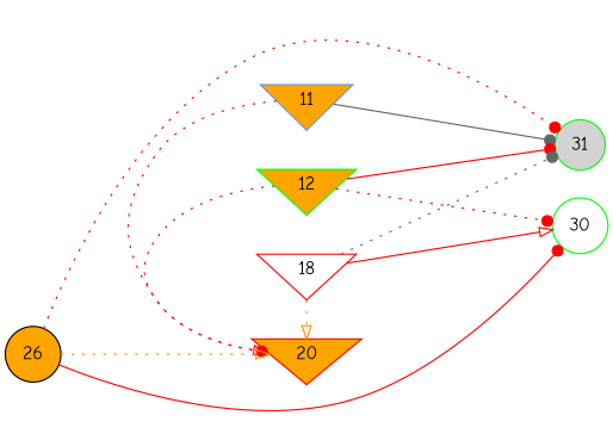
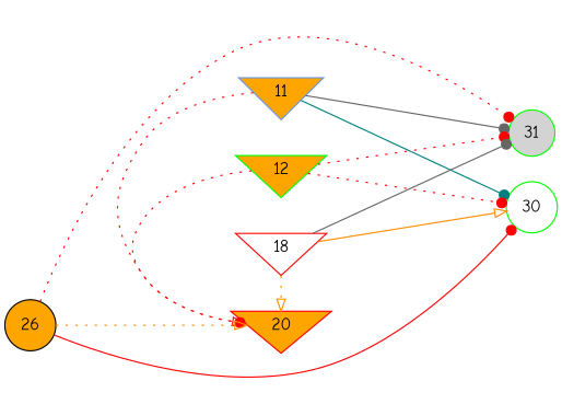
  digraph {
    fontname="Comic Neue"
    rankdir=LR
    ranksep=2.0
    node [color=green fillcolor=orange fontname="Comic Neue" shape=invtriangle style=filled]
    edge [arrowhead=dot color=red fontname="Comic Neue" style=dotted]
    11 [color=cornflowerblue]
    12
    18 [color=red fillcolor=white]
    20 [color=red]
    n5 [color=black label=26 shape=circle]
    30 [fillcolor=white shape=circle]
    31 [fillcolor=lightgrey shape=circle]
    subgraph sub_1 {
      rank=same
      11
      12
      18
      20
    }
    subgraph sub_2 {
      rank=same
      n5
    }
    subgraph sub_3 {
      rank=same
      30
      31
    }
    11 -> 20
+   11 -> 30 [color=teal style=solid]
    11 -> 31 [color=gray40 style=solid]
    12 -> 20 [arrowhead=onormal]
    12 -> 30
-   12 -> 31 [style=solid]
+   12 -> 31
    18 -> 20 [arrowhead=onormal color=darkorange]
-   18 -> 30 [arrowhead=onormal style=solid]
-   18 -> 31 [color=gray40]
+   18 -> 30 [arrowhead=onormal color=darkorange style=solid]
+   18 -> 31 [color=gray40 style=solid]
    n5 -> 20 [arrowhead=onormal color=darkorange]
    n5 -> 30 [style=solid]
    n5 -> 31
  }
